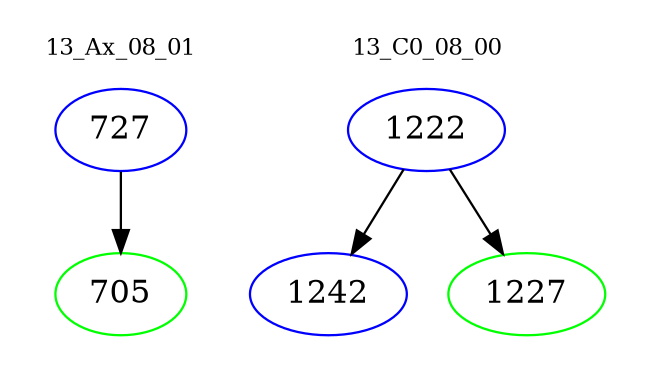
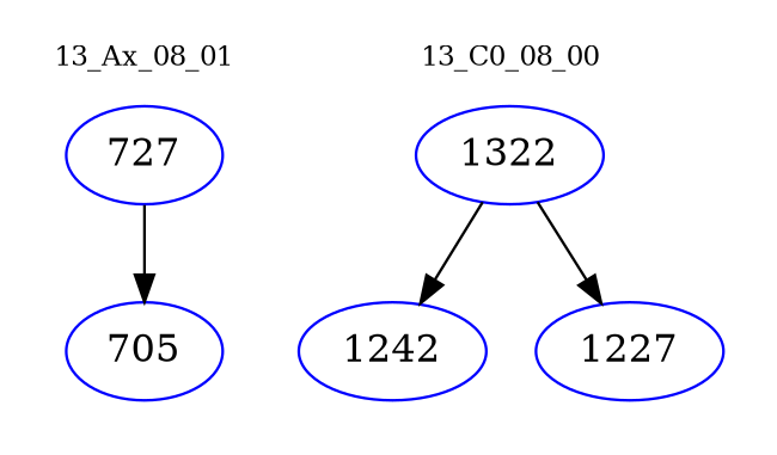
  digraph {
    node [color=blue]
    edge [color=black]
    n1 [label=727]
-   n2 [color=green label=705]
-   n3 [label=1222]
+   n2 [label=705]
+   n3 [label=1322]
    n4 [label=1242]
-   n5 [color=green label=1227]
+   n5 [label=1227]
    subgraph cluster_1 {
      color=white
      fontsize=10
      label="13_Ax_08_01"
      n1
      n2
    }
    subgraph cluster_2 {
      color=white
      fontsize=10
      label="13_C0_08_00"
      n3
      n4
      n5
    }
    n1 -> n2
    n3 -> n4
    n3 -> n5
  }
